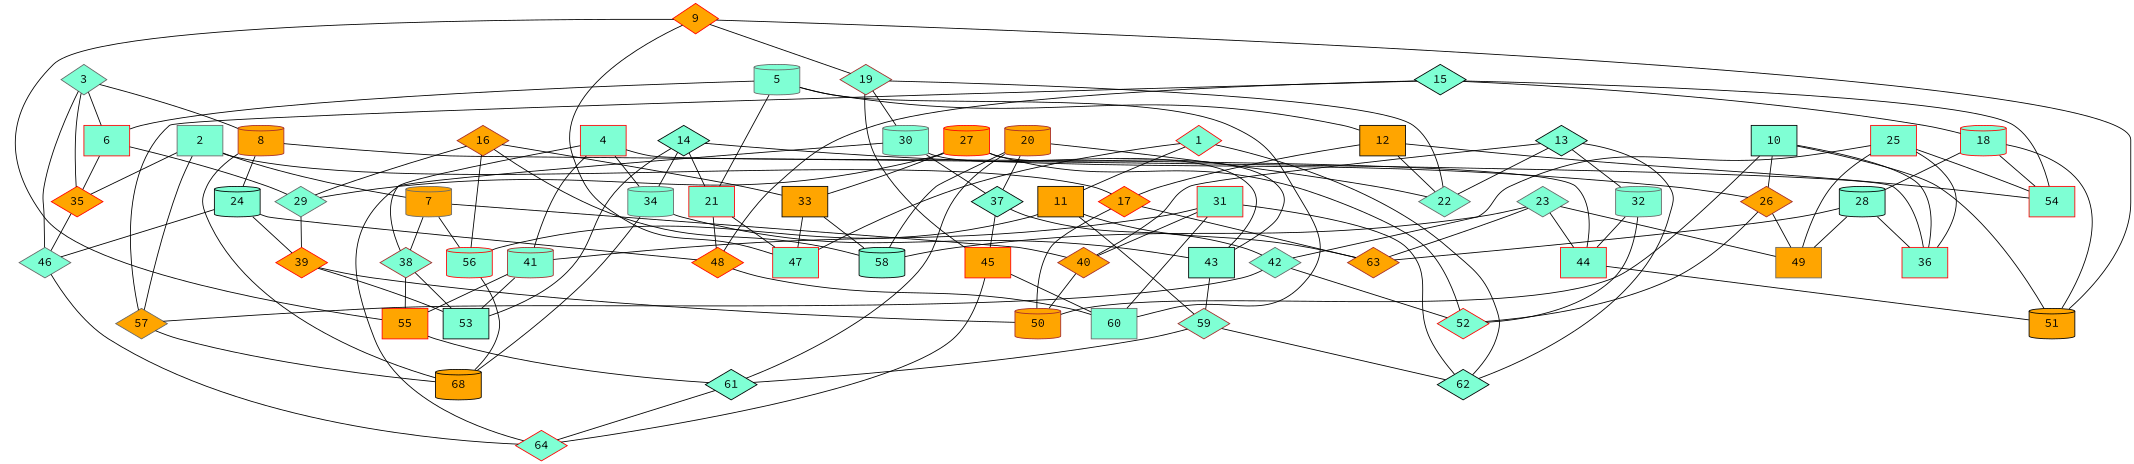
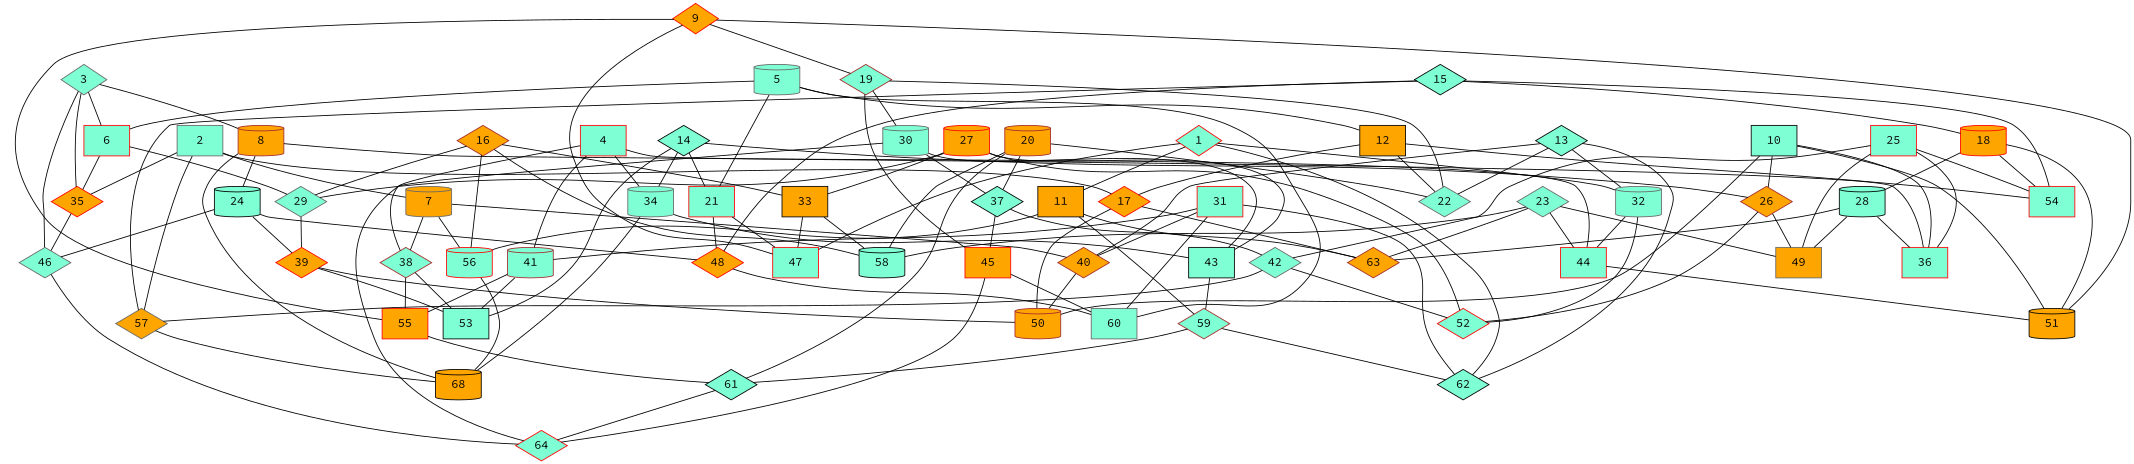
  graph {
    fontname="Source Code Pro"
    node [color=red fillcolor=aquamarine fontname="Source Code Pro" shape=diamond style=filled]
    edge [fontname="Source Code Pro"]
    11 [color=black fillcolor=orange shape=box]
    1
    32 [color=gray40 shape=cylinder]
    47 [shape=box]
    62 [color=black]
    56 [shape=cylinder]
    59 [color=brown]
    63 [color=brown fillcolor=orange]
    44 [shape=box]
    52
    2 [color=gray40 shape=box]
    7 [color=gray40 fillcolor=orange shape=cylinder]
    17 [fillcolor=orange]
    35 [fillcolor=orange]
    57 [color=gray40 fillcolor=orange]
    38 [color=brown]
    40 [color=brown fillcolor=orange]
    50 [color=brown fillcolor=orange shape=cylinder]
    46 [color=gray40]
    n20 [color=black fillcolor=orange label=68 shape=cylinder]
    3 [color=gray40]
    6 [shape=box]
    8 [color=brown fillcolor=orange shape=cylinder]
    29 [color=gray40]
    24 [color=black shape=cylinder]
    36 [shape=box]
    64
    4 [shape=box]
    34 [color=gray40 shape=cylinder]
    41 [color=brown shape=cylinder]
    43 [color=black shape=box]
    55 [fillcolor=orange shape=box]
    53 [color=black shape=box]
    51 [color=black fillcolor=orange shape=cylinder]
    5 [color=gray40 shape=cylinder]
    12 [color=black fillcolor=orange shape=box]
    21 [shape=box]
    60 [color=gray40 shape=box]
    22 [color=gray40]
    54 [shape=box]
    48 [fillcolor=orange]
    39 [fillcolor=orange]
    9 [fillcolor=orange]
    19 [color=brown]
    30 [color=gray40 shape=cylinder]
    45 [fillcolor=orange shape=box]
    61 [color=black]
    10 [color=black shape=box]
    26 [color=brown fillcolor=orange]
    49 [color=gray40 fillcolor=orange shape=box]
    13 [color=black]
    14 [color=black]
    15 [color=black]
-   18 [shape=cylinder]
+   18 [fillcolor=orange shape=cylinder]
    28 [color=black shape=cylinder]
    16 [color=brown fillcolor=orange]
    33 [color=black fillcolor=orange shape=box]
    58 [color=black shape=cylinder]
    37 [color=black]
    20 [color=brown fillcolor=orange shape=cylinder]
    42 [color=gray40]
    23 [color=gray40]
    25 [shape=box]
    27 [fillcolor=orange shape=cylinder]
    31 [shape=box]
    11 -- 56
    11 -- 59
    11 -- 63
    1 -- 11
+   1 -- 32
    1 -- 47
    1 -- 62
    32 -- 44
    32 -- 52
    56 -- n20
    59 -- 62
    59 -- 61
    44 -- 51
    2 -- 7
    2 -- 17
    2 -- 35
    2 -- 57
    7 -- 56
    7 -- 38
    7 -- 40
    17 -- 63
    17 -- 50
    35 -- 46
    57 -- n20
    38 -- 55
    38 -- 53
    40 -- 50
    46 -- 64
    3 -- 35
    3 -- 46
    3 -- 6
    3 -- 8
    6 -- 35
    6 -- 29
    8 -- n20
    8 -- 24
    8 -- 36
    29 -- 39
    24 -- 46
    24 -- 48
    24 -- 39
    4 -- 44
    4 -- 38
    4 -- 34
    4 -- 41
    34 -- n20
    34 -- 43
    41 -- 55
    41 -- 53
    43 -- 59
    55 -- 61
    5 -- 6
    5 -- 12
    5 -- 21
    5 -- 60
    12 -- 17
    12 -- 22
    12 -- 54
    21 -- 47
    21 -- 48
    48 -- 60
    39 -- 50
    39 -- 53
    9 -- 47
    9 -- 55
    9 -- 51
    9 -- 19
    19 -- 22
    19 -- 30
    19 -- 45
    30 -- 64
    30 -- 43
    30 -- 37
    45 -- 64
    45 -- 60
    61 -- 64
    10 -- 50
    10 -- 36
    10 -- 51
    10 -- 26
    26 -- 52
    26 -- 49
    13 -- 32
    13 -- 62
    13 -- 40
    13 -- 22
    14 -- 34
    14 -- 53
    14 -- 21
    14 -- 26
    15 -- 57
    15 -- 54
    15 -- 48
    15 -- 18
    18 -- 51
    18 -- 54
    18 -- 28
    28 -- 63
    28 -- 36
    28 -- 49
    16 -- 56
    16 -- 29
    16 -- 33
    16 -- 58
    33 -- 47
    33 -- 58
    37 -- 45
    37 -- 42
    20 -- 22
    20 -- 61
    20 -- 58
    20 -- 37
    42 -- 52
    42 -- 57
    23 -- 63
    23 -- 44
    23 -- 49
    23 -- 58
    25 -- 36
    25 -- 54
    25 -- 49
    25 -- 42
    27 -- 52
    27 -- 29
    27 -- 43
    27 -- 33
    31 -- 62
    31 -- 40
    31 -- 41
    31 -- 60
  }
